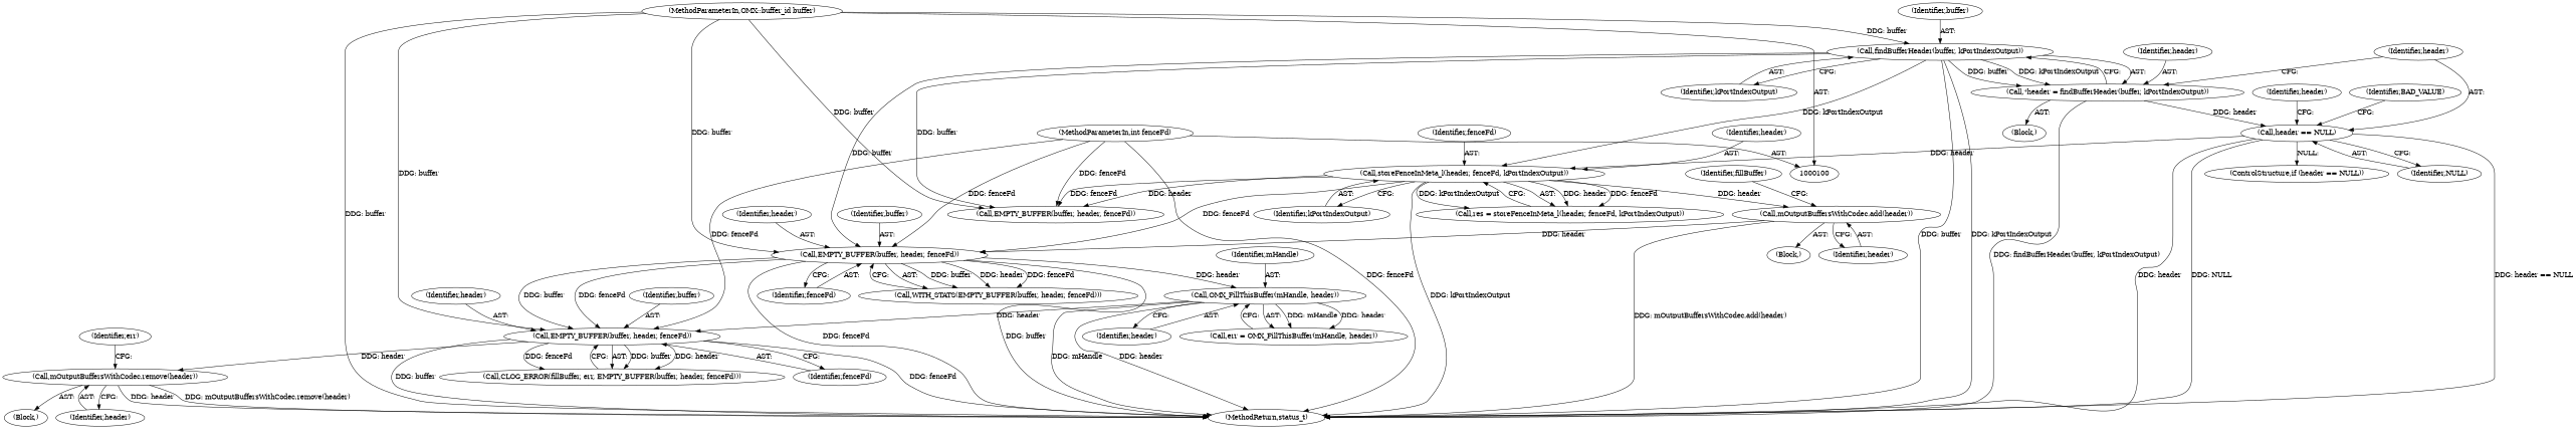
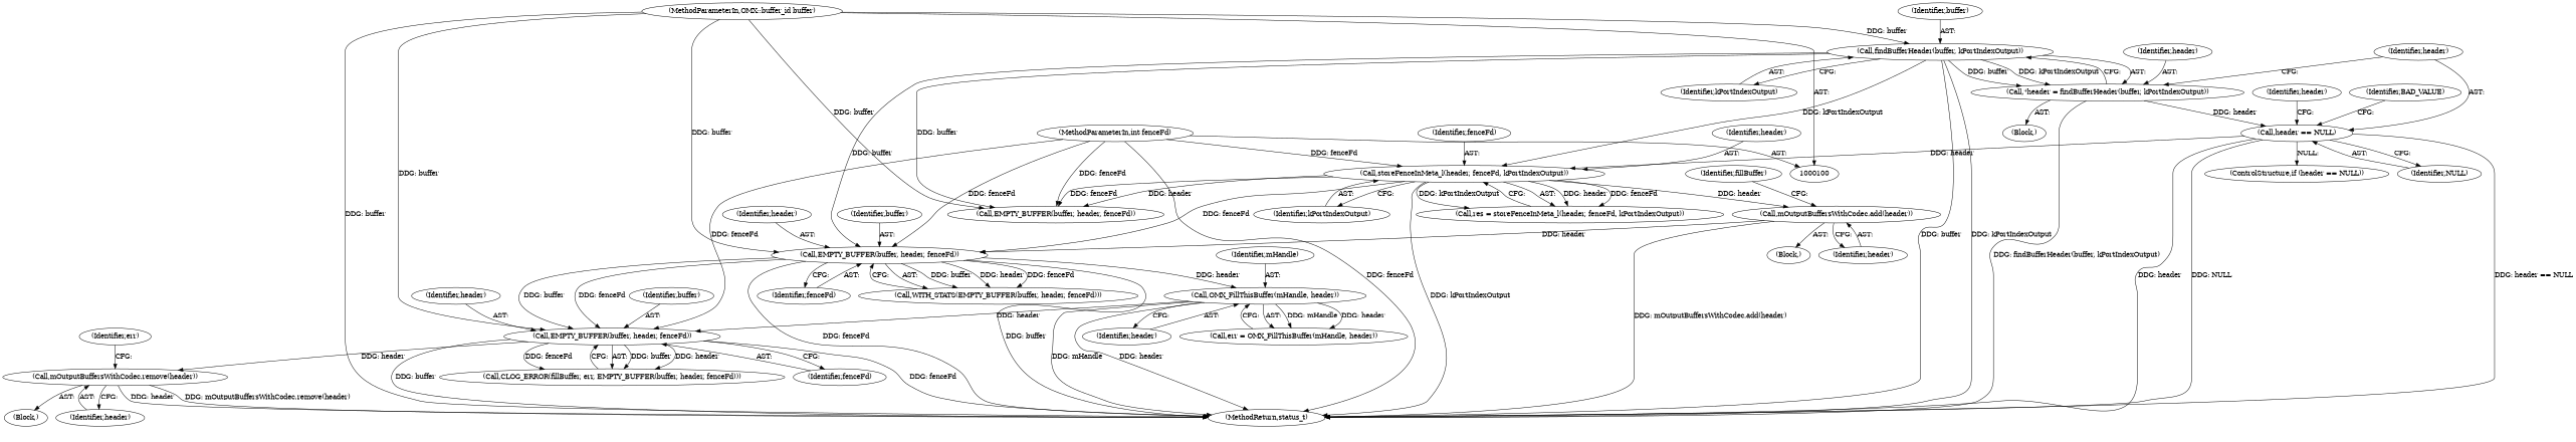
  digraph {
    n1 [label="(Call,mOutputBuffersWithCodec.remove(header))"]
    n2 [label="(MethodReturn,status_t)"]
    n3 [label="(Identifier,header)"]
    n4 [label="(Block,)"]
    n5 [label="(Call,EMPTY_BUFFER(buffer, header, fenceFd))"]
    n6 [label="(Identifier,fenceFd)"]
    n7 [label="(Call,CLOG_ERROR(fillBuffer, err, EMPTY_BUFFER(buffer, header, fenceFd)))"]
    n8 [label="(Call,EMPTY_BUFFER(buffer, header, fenceFd))"]
    n9 [label="(Call,OMX_FillThisBuffer(mHandle, header))"]
    n10 [label="(Call,WITH_STATS(EMPTY_BUFFER(buffer, header, fenceFd)))"]
    n11 [label="(Identifier,fenceFd)"]
    n12 [label="(Identifier,header)"]
    n13 [label="(Call,err = OMX_FillThisBuffer(mHandle, header))"]
    n14 [label="(Call,findBufferHeader(buffer, kPortIndexOutput))"]
    n15 [label="(Call,storeFenceInMeta_l(header, fenceFd, kPortIndexOutput))"]
    n16 [label="(Call,*header = findBufferHeader(buffer, kPortIndexOutput))"]
    n17 [label="(Identifier,kPortIndexOutput)"]
    n18 [label="(Call,EMPTY_BUFFER(buffer, header, fenceFd))"]
    n19 [label="(Call,mOutputBuffersWithCodec.add(header))"]
    n20 [label="(Call,res = storeFenceInMeta_l(header, fenceFd, kPortIndexOutput))"]
    n21 [label="(Identifier,kPortIndexOutput)"]
    n22 [label="(Call,header == NULL)"]
    n23 [label="(Block,)"]
    n24 [label="(MethodParameterIn,OMX::buffer_id buffer)"]
    1000100
    n26 [label="(Identifier,header)"]
    n27 [label="(Block,)"]
    n28 [label="(ControlStructure,if (header == NULL))"]
    n29 [label="(Identifier,NULL)"]
    n30 [label="(MethodParameterIn,int fenceFd)"]
    n31 [label="(Identifier,header)"]
    n32 [label="(Identifier,mHandle)"]
    n33 [label="(Identifier,buffer)"]
    n34 [label="(Identifier,err)"]
    n35 [label="(Identifier,BAD_VALUE)"]
    n36 [label="(Identifier,header)"]
    n37 [label="(Identifier,fillBuffer)"]
    n38 [label="(Identifier,header)"]
    n39 [label="(Identifier,buffer)"]
    n40 [label="(Identifier,header)"]
    n41 [label="(Identifier,fenceFd)"]
    n42 [label="(Identifier,buffer)"]
    n43 [label="(Identifier,header)"]
    n44 [label="(Identifier,header)"]
    n1 -> n2 [label="DDG: header"]
    n1 -> n2 [label="DDG: mOutputBuffersWithCodec.remove(header)"]
    n1 -> n3 [label="CFG: "]
    n1 -> n4 [label="AST: "]
    n3 -> n1 [label="AST: "]
    n5 -> n1 [label="DDG: header"]
    n5 -> n2 [label="DDG: buffer"]
    n5 -> n2 [label="DDG: fenceFd"]
    n5 -> n6 [label="CFG: "]
    n5 -> n7 [label="AST: "]
    n5 -> n7 [label="DDG: buffer"]
    n5 -> n7 [label="DDG: header"]
    n5 -> n7 [label="DDG: fenceFd"]
    n6 -> n5 [label="AST: "]
    n7 -> n5 [label="CFG: "]
    n8 -> n2 [label="DDG: fenceFd"]
    n8 -> n2 [label="DDG: buffer"]
    n8 -> n5 [label="DDG: buffer"]
    n8 -> n5 [label="DDG: fenceFd"]
    n8 -> n9 [label="DDG: header"]
    n8 -> n10 [label="AST: "]
    n8 -> n10 [label="DDG: buffer"]
    n8 -> n10 [label="DDG: header"]
    n8 -> n10 [label="DDG: fenceFd"]
    n8 -> n11 [label="CFG: "]
    n9 -> n2 [label="DDG: mHandle"]
    n9 -> n2 [label="DDG: header"]
    n9 -> n5 [label="DDG: header"]
    n9 -> n12 [label="CFG: "]
    n9 -> n13 [label="AST: "]
    n9 -> n13 [label="DDG: mHandle"]
    n9 -> n13 [label="DDG: header"]
    n10 -> n8 [label="CFG: "]
    n11 -> n8 [label="AST: "]
    n12 -> n9 [label="AST: "]
    n13 -> n9 [label="CFG: "]
    n14 -> n2 [label="DDG: kPortIndexOutput"]
    n14 -> n2 [label="DDG: buffer"]
    n14 -> n8 [label="DDG: buffer"]
    n14 -> n15 [label="DDG: kPortIndexOutput"]
    n14 -> n16 [label="AST: "]
    n14 -> n16 [label="DDG: buffer"]
    n14 -> n16 [label="DDG: kPortIndexOutput"]
    n14 -> n17 [label="CFG: "]
    n14 -> n18 [label="DDG: buffer"]
    n15 -> n2 [label="DDG: kPortIndexOutput"]
    n15 -> n8 [label="DDG: fenceFd"]
    n15 -> n18 [label="DDG: header"]
    n15 -> n18 [label="DDG: fenceFd"]
    n15 -> n19 [label="DDG: header"]
    n15 -> n20 [label="AST: "]
    n15 -> n20 [label="DDG: header"]
    n15 -> n20 [label="DDG: fenceFd"]
    n15 -> n20 [label="DDG: kPortIndexOutput"]
    n15 -> n21 [label="CFG: "]
    n16 -> n2 [label="DDG: findBufferHeader(buffer, kPortIndexOutput)"]
    n16 -> n14 [label="CFG: "]
    n16 -> n22 [label="DDG: header"]
    n16 -> n23 [label="AST: "]
    n17 -> n14 [label="AST: "]
    n19 -> n2 [label="DDG: mOutputBuffersWithCodec.add(header)"]
    n19 -> n8 [label="DDG: header"]
    n19 -> n26 [label="CFG: "]
    n19 -> n27 [label="AST: "]
    n20 -> n15 [label="CFG: "]
    n21 -> n15 [label="AST: "]
    n22 -> n2 [label="DDG: NULL"]
    n22 -> n2 [label="DDG: header == NULL"]
    n22 -> n2 [label="DDG: header"]
    n22 -> n15 [label="DDG: header"]
    n22 -> n28 [label="NULL: "]
    n22 -> n29 [label="CFG: "]
    n24 -> n2 [label="DDG: buffer"]
    n24 -> n5 [label="DDG: buffer"]
    n24 -> n8 [label="DDG: buffer"]
    n24 -> n14 [label="DDG: buffer"]
    n24 -> n18 [label="DDG: buffer"]
    n24 -> 1000100 [label="AST: "]
    n26 -> n19 [label="AST: "]
    n29 -> n22 [label="AST: "]
    n30 -> n2 [label="DDG: fenceFd"]
    n30 -> n5 [label="DDG: fenceFd"]
    n30 -> n8 [label="DDG: fenceFd"]
+   n30 -> n15 [label="DDG: fenceFd"]
    n30 -> n18 [label="DDG: fenceFd"]
    n30 -> 1000100 [label="AST: "]
    n31 -> n8 [label="AST: "]
    n32 -> n9 [label="AST: "]
    n33 -> n5 [label="AST: "]
    n34 -> n1 [label="CFG: "]
    n35 -> n22 [label="CFG: "]
    n36 -> n15 [label="AST: "]
    n37 -> n19 [label="CFG: "]
    n38 -> n5 [label="AST: "]
    n39 -> n8 [label="AST: "]
    n40 -> n22 [label="CFG: "]
    n41 -> n15 [label="AST: "]
    n42 -> n14 [label="AST: "]
    n43 -> n16 [label="AST: "]
    n44 -> n16 [label="CFG: "]
    n44 -> n22 [label="AST: "]
  }
